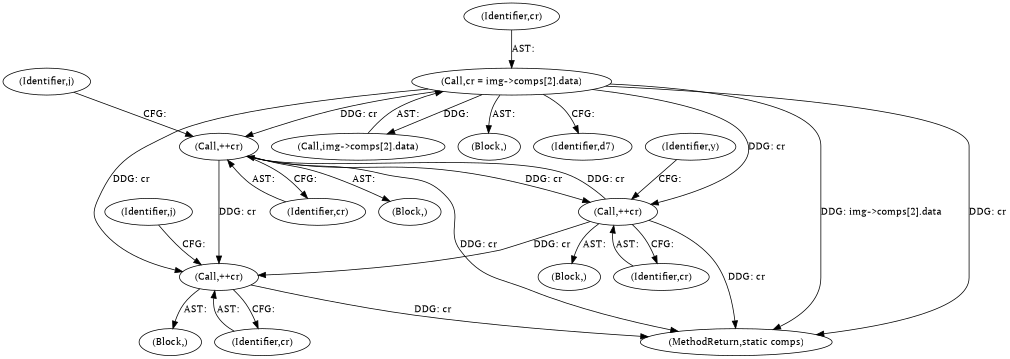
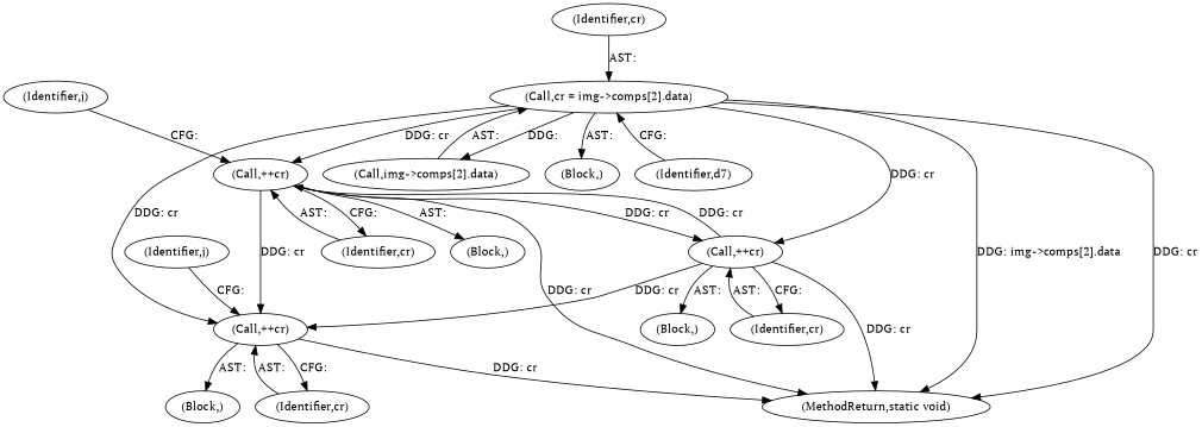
  digraph {
    fontname="PT Serif"
    node [fontname="PT Serif"]
    edge [fontname="PT Serif"]
    n1 [label="(Call,++cr)"]
    n2 [label="(Call,++cr)"]
    n3 [label="(Call,++cr)"]
    n4 [label="(Block,)"]
    n5 [label="(Identifier,cr)"]
-   n6 [label="(MethodReturn,static comps)"]
+   n6 [label="(MethodReturn,static void)"]
    n7 [label="(Block,)"]
    n8 [label="(Identifier,cr)"]
    n9 [label="(Identifier,cr)"]
    n10 [label="(Block,)"]
    n11 [label="(Call,cr = img->comps[2].data)"]
    n12 [label="(Call,img->comps[2].data)"]
    n13 [label="(Block,)"]
-   n14 [label="(Identifier,y)"]
    n15 [label="(Identifier,j)"]
    n16 [label="(Identifier,d7)"]
    n17 [label="(Identifier,cr)"]
    n18 [label="(Identifier,j)"]
    n1 -> n2 [label="DDG: cr"]
    n1 -> n3 [label="DDG: cr"]
    n1 -> n4 [label="AST: "]
    n1 -> n5 [label="CFG: "]
    n1 -> n6 [label="DDG: cr"]
    n2 -> n1 [label="DDG: cr"]
    n2 -> n3 [label="DDG: cr"]
    n2 -> n6 [label="DDG: cr"]
    n2 -> n7 [label="AST: "]
    n2 -> n8 [label="CFG: "]
    n3 -> n6 [label="DDG: cr"]
    n3 -> n9 [label="CFG: "]
    n3 -> n10 [label="AST: "]
    n5 -> n1 [label="AST: "]
    n8 -> n2 [label="AST: "]
    n9 -> n3 [label="AST: "]
    n11 -> n1 [label="DDG: cr"]
    n11 -> n2 [label="DDG: cr"]
    n11 -> n3 [label="DDG: cr"]
    n11 -> n6 [label="DDG: img->comps[2].data"]
    n11 -> n6 [label="DDG: cr"]
    n11 -> n12 [label="DDG: "]
    n11 -> n13 [label="AST: "]
    n12 -> n11 [label="AST: "]
-   n14 -> n2 [label="CFG: "]
    n15 -> n1 [label="CFG: "]
-   n11 -> n16 [label="CFG: "]
+   n16 -> n11 [label="CFG: "]
    n17 -> n11 [label="AST: "]
    n18 -> n3 [label="CFG: "]
  }
